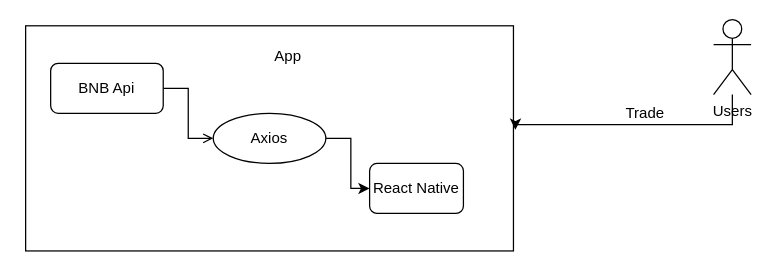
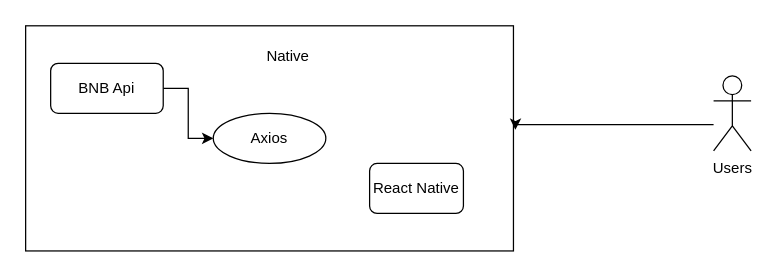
  <mxCell id="0" />
  <mxCell id="1" parent="0" />
  <mxCell id="2" value="" style="rounded=0;whiteSpace=wrap;html=1;" parent="1" vertex="1"><mxGeometry x="20" y="20" width="390" height="180" as="geometry" /></mxCell>
  <mxCell id="3" style="edgeStyle=orthogonalEdgeStyle;rounded=0;orthogonalLoop=1;jettySize=auto;html=1;entryX=1.004;entryY=0.462;entryDx=0;entryDy=0;entryPerimeter=0;" parent="1" source="4" target="2" edge="1"><mxGeometry relative="1" as="geometry"><Array as="points"><mxPoint x="540" y="99" /><mxPoint x="540" y="99" /></Array></mxGeometry></mxCell>
- <mxCell id="4" value="Users&lt;br&gt;" style="shape=umlActor;verticalLabelPosition=bottom;verticalAlign=top;html=1;outlineConnect=0;" parent="1" vertex="1"><mxGeometry x="570" y="15" width="30" height="60" as="geometry" /></mxCell>
- <mxCell id="5" style="edgeStyle=orthogonalEdgeStyle;rounded=0;orthogonalLoop=1;jettySize=auto;html=1;endArrow=open;" parent="1" source="6" target="9" edge="1"><mxGeometry relative="1" as="geometry" /></mxCell>
+ <mxCell id="4" value="Users&lt;br&gt;" style="shape=umlActor;verticalLabelPosition=bottom;verticalAlign=top;html=1;outlineConnect=0;" parent="1" vertex="1"><mxGeometry x="570" y="60" width="30" height="60" as="geometry" /></mxCell>
+ <mxCell id="5" style="edgeStyle=orthogonalEdgeStyle;rounded=0;orthogonalLoop=1;jettySize=auto;html=1;" parent="1" source="6" target="9" edge="1"><mxGeometry relative="1" as="geometry" /></mxCell>
  <mxCell id="6" value="BNB Api" style="rounded=1;whiteSpace=wrap;html=1;" parent="1" vertex="1"><mxGeometry x="40" y="50" width="90" height="40" as="geometry" /></mxCell>
  <mxCell id="7" value="React Native" style="rounded=1;whiteSpace=wrap;html=1;" parent="1" vertex="1"><mxGeometry x="295" y="130" width="75" height="40" as="geometry" /></mxCell>
- <mxCell id="8" style="edgeStyle=orthogonalEdgeStyle;rounded=0;orthogonalLoop=1;jettySize=auto;html=1;" parent="1" source="9" target="7" edge="1"><mxGeometry relative="1" as="geometry" /></mxCell>
  <mxCell id="9" value="Axios" style="ellipse;whiteSpace=wrap;html=1;" parent="1" vertex="1"><mxGeometry x="170" y="90" width="90" height="40" as="geometry" /></mxCell>
- <mxCell id="10" value="App" style="text;html=1;strokeColor=none;fillColor=none;align=center;verticalAlign=middle;whiteSpace=wrap;rounded=0;" parent="1" vertex="1"><mxGeometry x="200" y="30" width="60" height="30" as="geometry" /></mxCell>
- <mxCell id="11" value="Trade" style="text;html=1;align=center;verticalAlign=middle;resizable=0;points=[];autosize=1;strokeColor=none;fillColor=none;" parent="1" vertex="1"><mxGeometry x="490" y="75" width="50" height="30" as="geometry" /></mxCell>
+ <mxCell id="10" value="Native" style="text;html=1;strokeColor=none;fillColor=none;align=center;verticalAlign=middle;whiteSpace=wrap;rounded=0;" parent="1" vertex="1"><mxGeometry x="200" y="30" width="60" height="30" as="geometry" /></mxCell>
